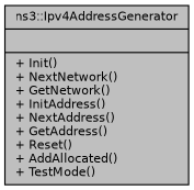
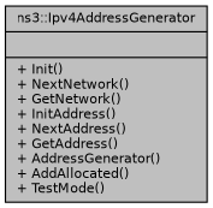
  digraph {
-   n1 [color=black fillcolor=grey75 fontcolor=black fontname=Helvetica fontsize=10 height=0.2 label="{ns3::Ipv4AddressGenerator\n||+ Init()\l+ NextNetwork()\l+ GetNetwork()\l+ InitAddress()\l+ NextAddress()\l+ GetAddress()\l+ Reset()\l+ AddAllocated()\l+ TestMode()\l}" shape=record style=filled width=0.4]
+   n1 [color=black fillcolor=grey75 fontcolor=black fontname=Helvetica fontsize=10 height=0.2 label="{ns3::Ipv4AddressGenerator\n||+ Init()\l+ NextNetwork()\l+ GetNetwork()\l+ InitAddress()\l+ NextAddress()\l+ GetAddress()\l+ AddressGenerator()\l+ AddAllocated()\l+ TestMode()\l}" shape=record style=filled width=0.4]
  }
